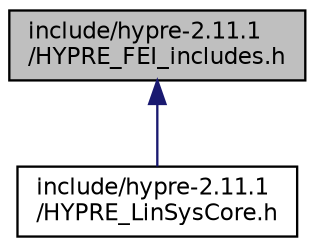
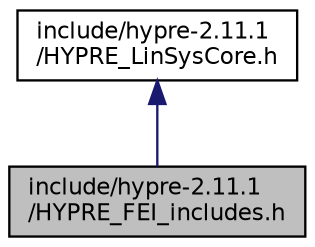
  digraph {
    node [color=black fontname=Helvetica fontsize=10 shape=record style=filled]
    n1 [fillcolor=grey75 fontcolor=black height=0.2 label="include/hypre-2.11.1\l/HYPRE_FEI_includes.h" width=0.4]
    n2 [fillcolor=white height=0.2 label="include/hypre-2.11.1\l/HYPRE_LinSysCore.h" width=0.4]
-   n1 -> n2 [color=midnightblue dir=back fontname=Helvetica fontsize=10 labelfontname=Helvetica labelfontsize=10 style=solid]
+   n2 -> n1 [color=midnightblue dir=back fontname=Helvetica fontsize=10 labelfontname=Helvetica labelfontsize=10 style=solid]
  }
